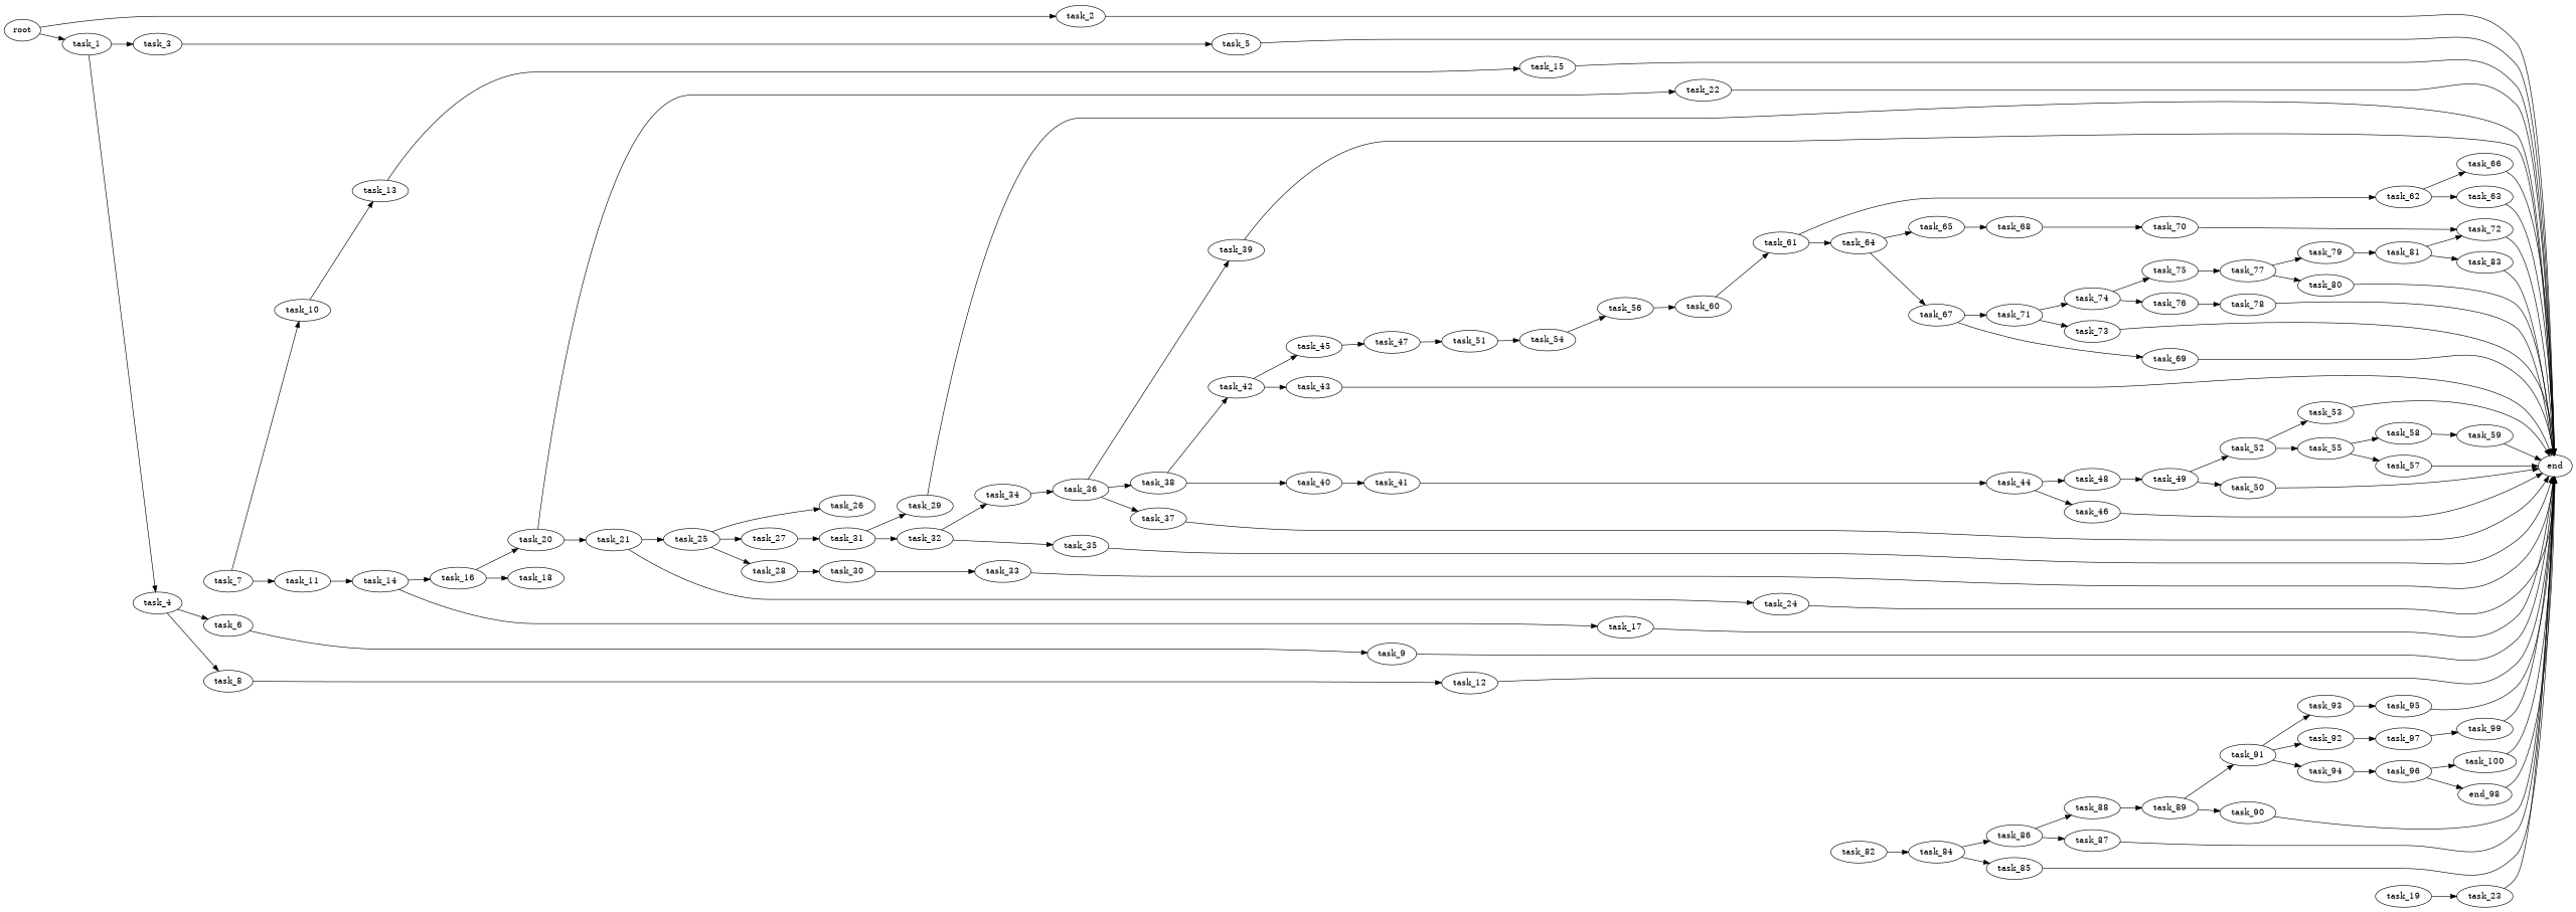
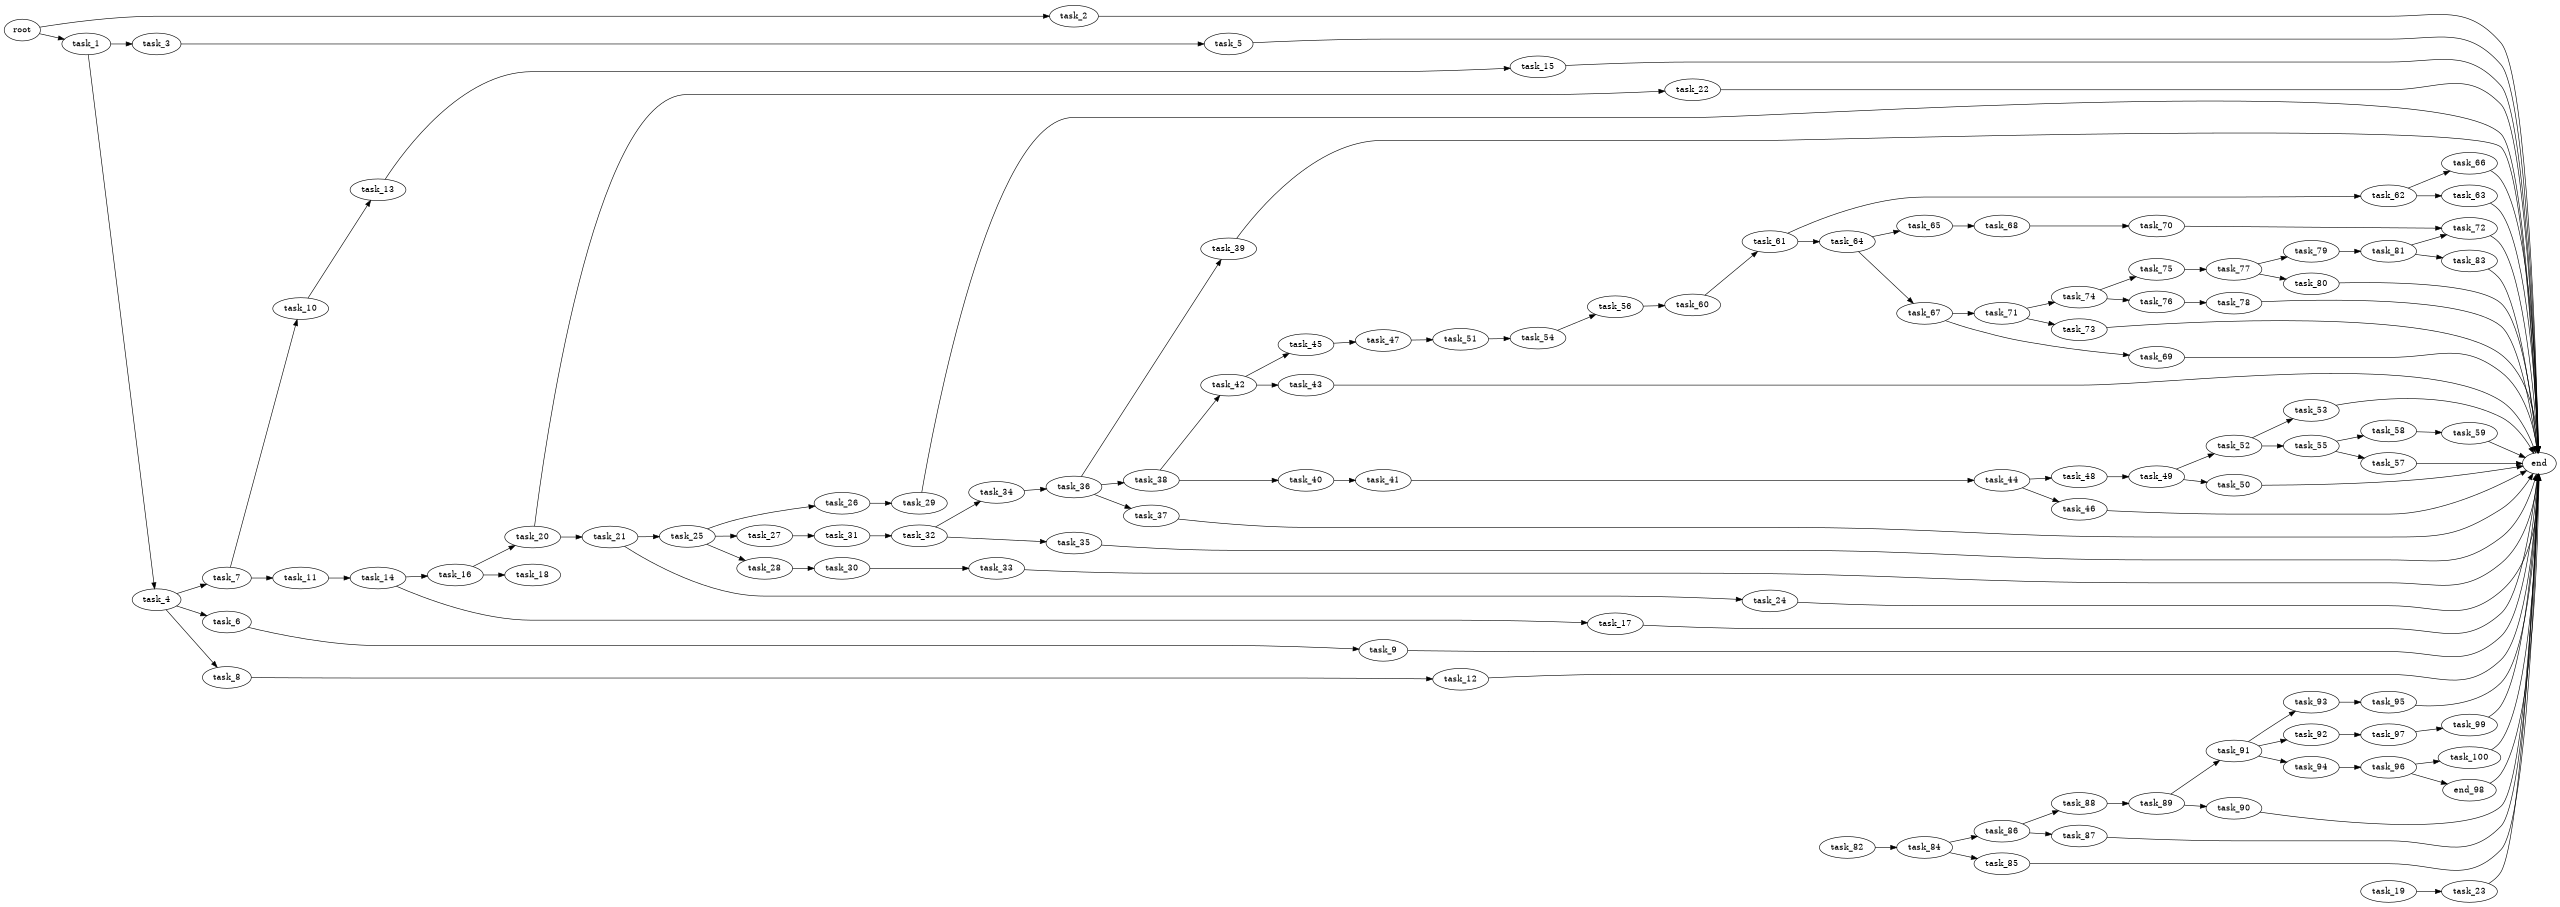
  digraph {
    rankdir=LR
    task_15
    end
    task_77
    task_79
    task_80
    task_81
    task_62
    task_63
    task_66
    task_59
    task_20
    task_22
    task_21
    task_24
    task_25
    task_17
    task_89
    task_90
    task_91
    task_92
    task_94
    task_93
    task_97
    task_99
    task_85
    task_23
    task_73
    task_45
    task_47
    task_51
    task_11
    task_14
    task_16
    task_13
    task_54
    task_56
    task_60
    task_58
    task_55
    task_57
    task_61
    task_64
    task_67
    task_65
    task_18
    task_30
    task_33
    task_76
    task_78
    task_74
    task_75
    task_83
    task_72
    task_82
    task_84
    task_34
    task_36
    task_39
    task_38
    task_37
    task_26
    task_27
    task_28
    task_29
    task_31
    task_44
    task_48
    task_46
    task_49
    task_71
    task_69
    task_2
    task_4
    task_6
    task_8
    task_7
    task_9
    task_12
    task_10
    task_86
    task_88
    task_87
    task_68
    task_40
    task_42
    task_96
    task_100
    n88 [label=end_98]
    task_95
    task_52
    task_50
    task_53
    task_5
    task_32
    task_35
    task_1
    task_3
    task_19
    task_41
    task_43
    task_70
    root
    task_15 -> end
    task_77 -> task_79
    task_77 -> task_80
    task_79 -> task_81
    task_80 -> end
    task_81 -> task_83
    task_81 -> task_72
    task_62 -> task_63
    task_62 -> task_66
    task_63 -> end
    task_66 -> end
    task_59 -> end
    task_20 -> task_22
    task_20 -> task_21
    task_22 -> end
    task_21 -> task_24
    task_21 -> task_25
    task_24 -> end
    task_25 -> task_26
    task_25 -> task_27
    task_25 -> task_28
    task_17 -> end
    task_89 -> task_90
    task_89 -> task_91
    task_90 -> end
    task_91 -> task_92
    task_91 -> task_94
    task_91 -> task_93
    task_92 -> task_97
    task_94 -> task_96
    task_93 -> task_95
    task_97 -> task_99
    task_99 -> end
    task_85 -> end
    task_23 -> end
    task_73 -> end
    task_45 -> task_47
    task_47 -> task_51
    task_51 -> task_54
    task_11 -> task_14
    task_14 -> task_17
    task_14 -> task_16
    task_16 -> task_20
    task_16 -> task_18
    task_13 -> task_15
    task_54 -> task_56
    task_56 -> task_60
    task_60 -> task_61
    task_58 -> task_59
    task_55 -> task_58
    task_55 -> task_57
    task_57 -> end
    task_61 -> task_62
    task_61 -> task_64
    task_64 -> task_67
    task_64 -> task_65
    task_67 -> task_71
    task_67 -> task_69
    task_65 -> task_68
    task_30 -> task_33
    task_33 -> end
    task_76 -> task_78
    task_78 -> end
    task_74 -> task_76
    task_74 -> task_75
    task_75 -> task_77
    task_83 -> end
    task_72 -> end
    task_82 -> task_84
    task_84 -> task_85
    task_84 -> task_86
    task_34 -> task_36
    task_36 -> task_39
    task_36 -> task_38
    task_36 -> task_37
    task_39 -> end
    task_38 -> task_40
    task_38 -> task_42
    task_37 -> end
-   task_31 -> task_29
+   task_26 -> task_29
    task_27 -> task_31
    task_28 -> task_30
    task_29 -> end
    task_31 -> task_32
    task_44 -> task_48
    task_44 -> task_46
    task_48 -> task_49
    task_46 -> end
    task_49 -> task_52
    task_49 -> task_50
    task_71 -> task_73
    task_71 -> task_74
    task_69 -> end
    task_2 -> end
    task_4 -> task_6
    task_4 -> task_8
+   task_4 -> task_7
    task_6 -> task_9
    task_8 -> task_12
    task_7 -> task_11
    task_7 -> task_10
    task_9 -> end
    task_12 -> end
    task_10 -> task_13
    task_86 -> task_88
    task_86 -> task_87
    task_88 -> task_89
    task_87 -> end
    task_68 -> task_70
    task_40 -> task_41
    task_42 -> task_45
    task_42 -> task_43
    task_96 -> task_100
    task_96 -> n88
    task_100 -> end
    n88 -> end
    task_95 -> end
    task_52 -> task_55
    task_52 -> task_53
    task_50 -> end
    task_53 -> end
    task_5 -> end
    task_32 -> task_34
    task_32 -> task_35
    task_35 -> end
    task_1 -> task_4
    task_1 -> task_3
    task_3 -> task_5
    task_19 -> task_23
    task_41 -> task_44
    task_43 -> end
    task_70 -> task_72
    root -> task_2
    root -> task_1
  }
